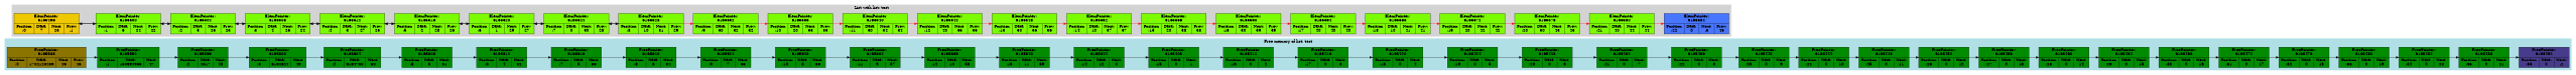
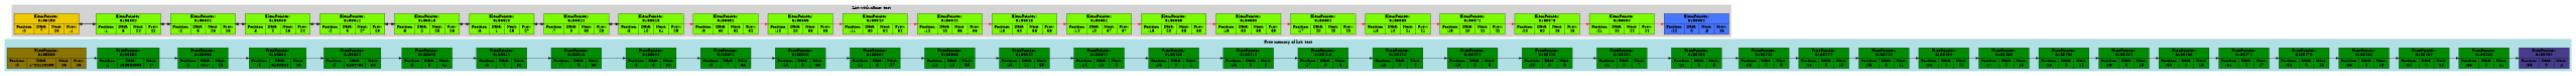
  digraph {
    rankdir=LR
    node [fillcolor=green4 shape=record style=filled]
    n1 [fillcolor=gold4 label="FreePointer:\n6165588 | {Position\n:0 | Data:\n1702128489 | Next:\n46 | Prev:\n46}"]
    n2 [label="FreePointer:\n6165592 | {Position\n:1 | Data:\n150994953 | Next:\n47}"]
    n3 [label="FreePointer:\n6165596 | {Position\n:2 | Data:\n4517 | Next:\n48}"]
    n4 [label="FreePointer:\n6165600 | {Position\n:3 | Data:\n6164624 | Next:\n49}"]
    n5 [label="FreePointer:\n6165604 | {Position\n:4 | Data:\n6164760 | Next:\n50}"]
    n6 [label="FreePointer:\n6165608 | {Position\n:5 | Data:\n3 | Next:\n51}"]
    n7 [label="FreePointer:\n6165612 | {Position\n:6 | Data:\n4 | Next:\n52}"]
    n8 [label="FreePointer:\n6165616 | {Position\n:7 | Data:\n5 | Next:\n53}"]
    n9 [label="FreePointer:\n6165620 | {Position\n:8 | Data:\n6 | Next:\n54}"]
    n10 [label="FreePointer:\n6165624 | {Position\n:9 | Data:\n7 | Next:\n55}"]
    n11 [label="FreePointer:\n6165628 | {Position\n:10 | Data:\n8 | Next:\n56}"]
    n12 [label="FreePointer:\n6165632 | {Position\n:11 | Data:\n9 | Next:\n57}"]
    n13 [label="FreePointer:\n6165636 | {Position\n:12 | Data:\n10 | Next:\n58}"]
    n14 [label="FreePointer:\n6165640 | {Position\n:13 | Data:\n11 | Next:\n59}"]
    n15 [label="FreePointer:\n6165644 | {Position\n:14 | Data:\n12 | Next:\n0}"]
    n16 [label="FreePointer:\n6165408 | {Position\n:15 | Data:\n0 | Next:\n1}"]
    n17 [label="FreePointer:\n6165412 | {Position\n:16 | Data:\n0 | Next:\n2}"]
    n18 [label="FreePointer:\n6165416 | {Position\n:17 | Data:\n0 | Next:\n3}"]
    n19 [label="FreePointer:\n6165420 | {Position\n:18 | Data:\n0 | Next:\n4}"]
    n20 [label="FreePointer:\n6165424 | {Position\n:19 | Data:\n0 | Next:\n5}"]
    n21 [label="FreePointer:\n6165428 | {Position\n:20 | Data:\n0 | Next:\n6}"]
    n22 [label="FreePointer:\n6165432 | {Position\n:21 | Data:\n0 | Next:\n7}"]
    n23 [label="FreePointer:\n6165436 | {Position\n:22 | Data:\n0 | Next:\n8}"]
    n24 [label="FreePointer:\n6165440 | {Position\n:23 | Data:\n0 | Next:\n9}"]
    n25 [label="FreePointer:\n6165444 | {Position\n:24 | Data:\n0 | Next:\n10}"]
    n26 [label="FreePointer:\n6165448 | {Position\n:25 | Data:\n0 | Next:\n11}"]
    n27 [label="FreePointer:\n6165452 | {Position\n:26 | Data:\n0 | Next:\n12}"]
    n28 [label="FreePointer:\n6165456 | {Position\n:27 | Data:\n0 | Next:\n13}"]
    n29 [label="FreePointer:\n6165460 | {Position\n:28 | Data:\n0 | Next:\n14}"]
    n30 [label="FreePointer:\n6165464 | {Position\n:29 | Data:\n0 | Next:\n15}"]
    n31 [label="FreePointer:\n6165468 | {Position\n:30 | Data:\n0 | Next:\n16}"]
    n32 [label="FreePointer:\n6165472 | {Position\n:31 | Data:\n0 | Next:\n17}"]
    n33 [label="FreePointer:\n6165476 | {Position\n:32 | Data:\n0 | Next:\n18}"]
    n34 [label="FreePointer:\n6165480 | {Position\n:33 | Data:\n0 | Next:\n19}"]
    n35 [label="FreePointer:\n6165484 | {Position\n:34 | Data:\n0 | Next:\n20}"]
    n36 [label="FreePointer:\n6165488 | {Position\n:35 | Data:\n0 | Next:\n21}"]
    n37 [fillcolor=slateblue4 label="FreePointer:\n6165492 | {Position\n:36 | Data:\n0 | Next:\n-2}"]
    n38 [fillcolor=gold2 label="ElemPointer:\n6165496 | {Position\n:0 | Data:\n7 | Next:\n23 | Prev:\n-1}"]
    n39 [fillcolor=lawngreen label="ElemPointer:\n6165500 | {Position\n:1 | Data:\n6 | Next:\n24 | Prev:\n22}"]
    n40 [fillcolor=lawngreen label="ElemPointer:\n6165504 | {Position\n:2 | Data:\n5 | Next:\n25 | Prev:\n23}"]
    n41 [fillcolor=lawngreen label="ElemPointer:\n6165508 | {Position\n:3 | Data:\n4 | Next:\n26 | Prev:\n24}"]
    n42 [fillcolor=lawngreen label="ElemPointer:\n6165512 | {Position\n:4 | Data:\n3 | Next:\n27 | Prev:\n25}"]
    n43 [fillcolor=lawngreen label="ElemPointer:\n6165516 | {Position\n:5 | Data:\n2 | Next:\n28 | Prev:\n26}"]
    n44 [fillcolor=lawngreen label="ElemPointer:\n6165520 | {Position\n:6 | Data:\n1 | Next:\n29 | Prev:\n27}"]
    n45 [fillcolor=lawngreen label="ElemPointer:\n6165524 | {Position\n:7 | Data:\n0 | Next:\n30 | Prev:\n28}"]
    n46 [fillcolor=lawngreen label="ElemPointer:\n6165528 | {Position\n:8 | Data:\n10 | Next:\n31 | Prev:\n29}"]
    n47 [fillcolor=lawngreen label="ElemPointer:\n6165532 | {Position\n:9 | Data:\n50 | Next:\n32 | Prev:\n32}"]
    n48 [fillcolor=lawngreen label="ElemPointer:\n6165536 | {Position\n:10 | Data:\n20 | Next:\n33 | Prev:\n33}"]
    n49 [fillcolor=lawngreen label="ElemPointer:\n6165540 | {Position\n:11 | Data:\n30 | Next:\n34 | Prev:\n34}"]
    n50 [fillcolor=lawngreen label="ElemPointer:\n6165544 | {Position\n:12 | Data:\n40 | Next:\n35 | Prev:\n35}"]
    n51 [fillcolor=lawngreen label="ElemPointer:\n6165548 | {Position\n:13 | Data:\n50 | Next:\n36 | Prev:\n36}"]
    n52 [fillcolor=lawngreen label="ElemPointer:\n6165552 | {Position\n:14 | Data:\n10 | Next:\n37 | Prev:\n37}"]
    n53 [fillcolor=lawngreen label="ElemPointer:\n6165556 | {Position\n:15 | Data:\n20 | Next:\n38 | Prev:\n38}"]
    n54 [fillcolor=lawngreen label="ElemPointer:\n6165560 | {Position\n:16 | Data:\n30 | Next:\n39 | Prev:\n39}"]
    n55 [fillcolor=lawngreen label="ElemPointer:\n6165564 | {Position\n:17 | Data:\n40 | Next:\n40 | Prev:\n40}"]
    n56 [fillcolor=lawngreen label="ElemPointer:\n6165568 | {Position\n:18 | Data:\n10 | Next:\n41 | Prev:\n41}"]
    n57 [fillcolor=lawngreen label="ElemPointer:\n6165572 | {Position\n:19 | Data:\n20 | Next:\n42 | Prev:\n42}"]
    n58 [fillcolor=lawngreen label="ElemPointer:\n6165576 | {Position\n:20 | Data:\n30 | Next:\n43 | Prev:\n43}"]
    n59 [fillcolor=lawngreen label="ElemPointer:\n6165580 | {Position\n:21 | Data:\n40 | Next:\n44 | Prev:\n44}"]
    n60 [fillcolor=royalblue1 label="ElemPointer:\n6165584 | {Position\n:22 | Data:\n0 | Next:\n-3 | Prev:\n45}"]
    subgraph cluster_1 {
      color=powderblue
      label="Free memory of list: test"
      style=filled
      n1
      n2
      n3
      n4
      n5
      n6
      n7
      n8
      n9
      n10
      n11
      n12
      n13
      n14
      n15
      n16
      n17
      n18
      n19
      n20
      n21
      n22
      n23
      n24
      n25
      n26
      n27
      n28
      n29
      n30
      n31
      n32
      n33
      n34
      n35
      n36
      n37
    }
    subgraph cluster_2 {
      color=lightgrey
-     label="List with list: test"
+     label="List with name: test"
      style=filled
      n38
      n39
      n40
      n41
      n42
      n43
      n44
      n45
      n46
      n47
      n48
      n49
      n50
      n51
      n52
      n53
      n54
      n55
      n56
      n57
      n58
      n59
      n60
    }
    n1 -> n2
    n2 -> n3
    n3 -> n4
    n4 -> n5
    n5 -> n6
    n6 -> n7
    n7 -> n8
    n8 -> n9
    n9 -> n10
    n10 -> n11
    n11 -> n12
    n12 -> n13
    n13 -> n14
    n14 -> n15
    n15 -> n16
    n16 -> n17
    n17 -> n18
    n18 -> n19
    n19 -> n20
    n20 -> n21
    n21 -> n22
    n22 -> n23
    n23 -> n24
    n24 -> n25
    n25 -> n26
    n26 -> n27
    n27 -> n28
    n28 -> n29
    n29 -> n30
    n30 -> n31
    n31 -> n32
    n32 -> n33
    n33 -> n34
    n34 -> n35
    n35 -> n36
    n36 -> n37
    n38 -> n39 [dir=both style=bold]
    n39 -> n40 [dir=both style=bold]
    n40 -> n41 [dir=both style=bold]
    n41 -> n42 [dir=both style=bold]
    n42 -> n43 [dir=both style=bold]
    n43 -> n44 [dir=both style=bold]
    n44 -> n45 [dir=both style=bold]
    n45 -> n46 [dir=both style=bold]
    n46 -> n47 [color=red]
    n47 -> n48 [color=red]
    n48 -> n49 [color=red]
    n49 -> n50 [color=red]
    n50 -> n51 [color=red]
    n51 -> n52 [color=red]
    n52 -> n53 [color=red]
    n53 -> n54 [color=red]
    n54 -> n55 [color=red]
    n55 -> n56 [color=red]
    n56 -> n57 [color=red]
    n57 -> n58 [color=red]
    n58 -> n59 [color=red]
    n59 -> n60 [color=red]
  }
